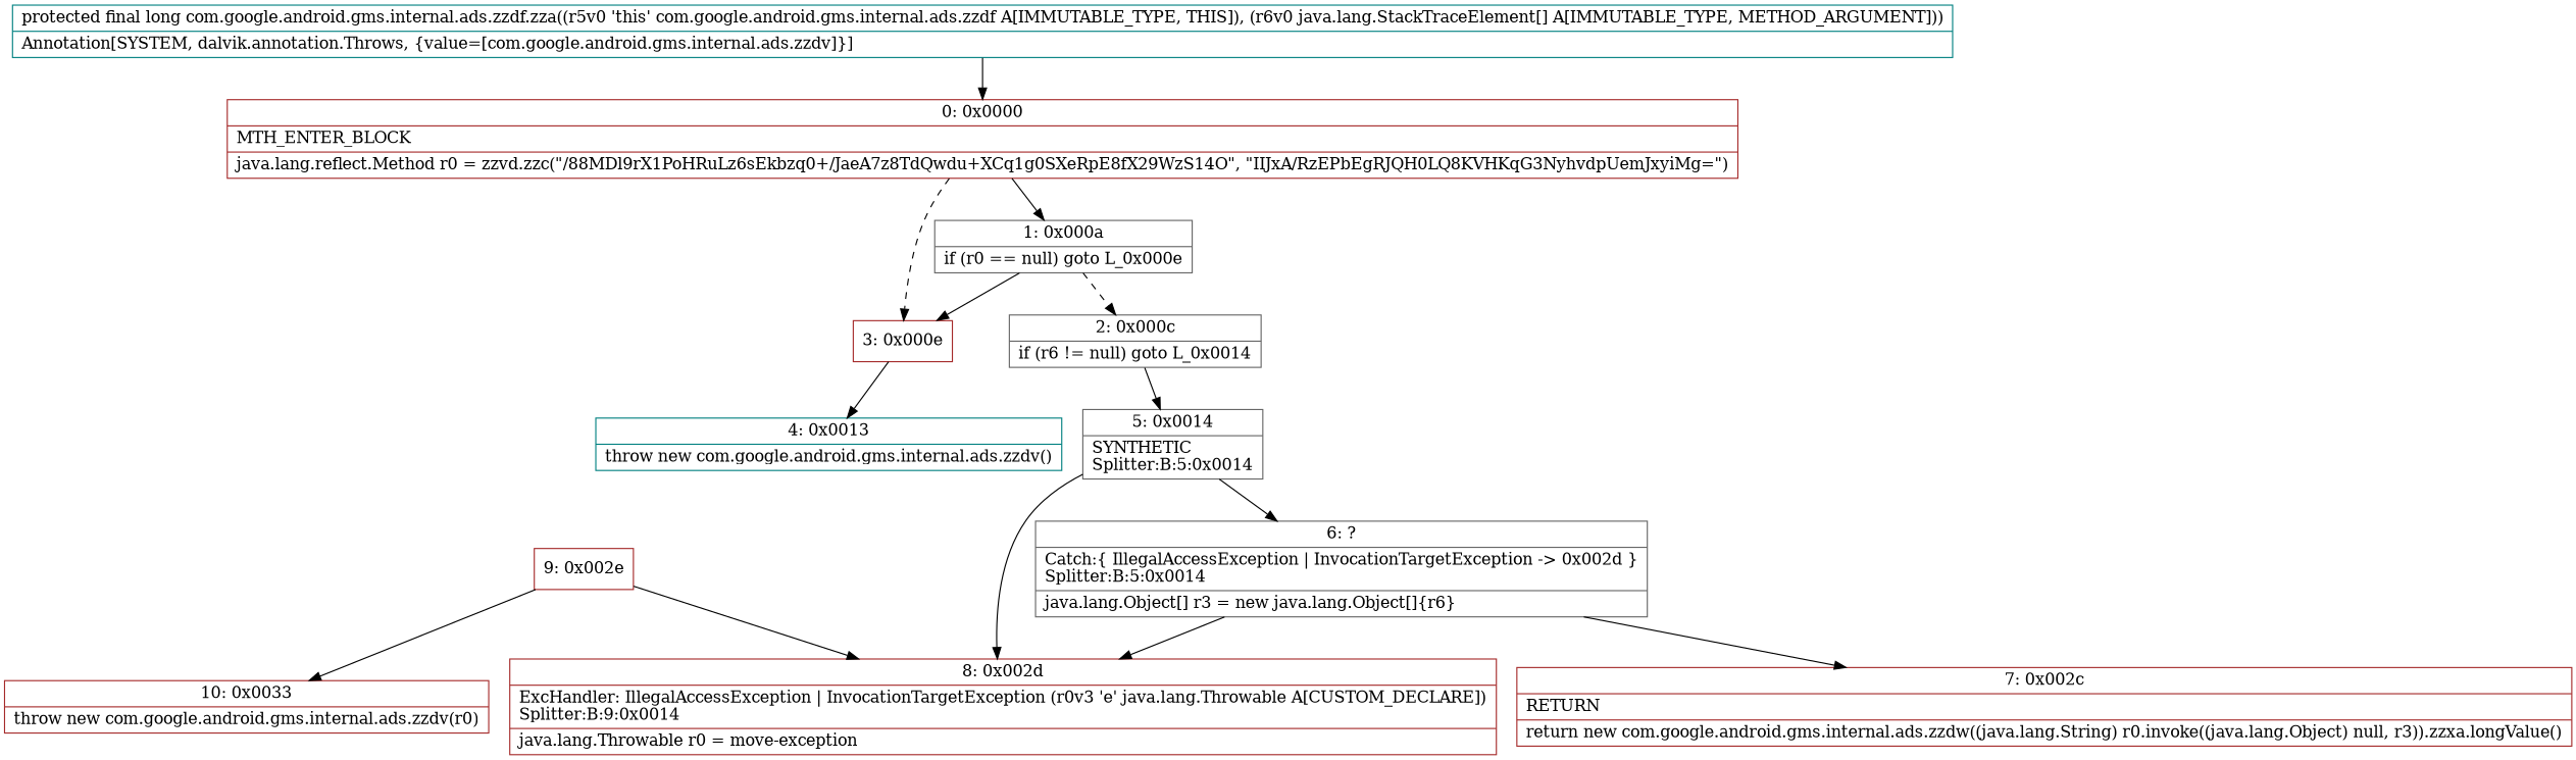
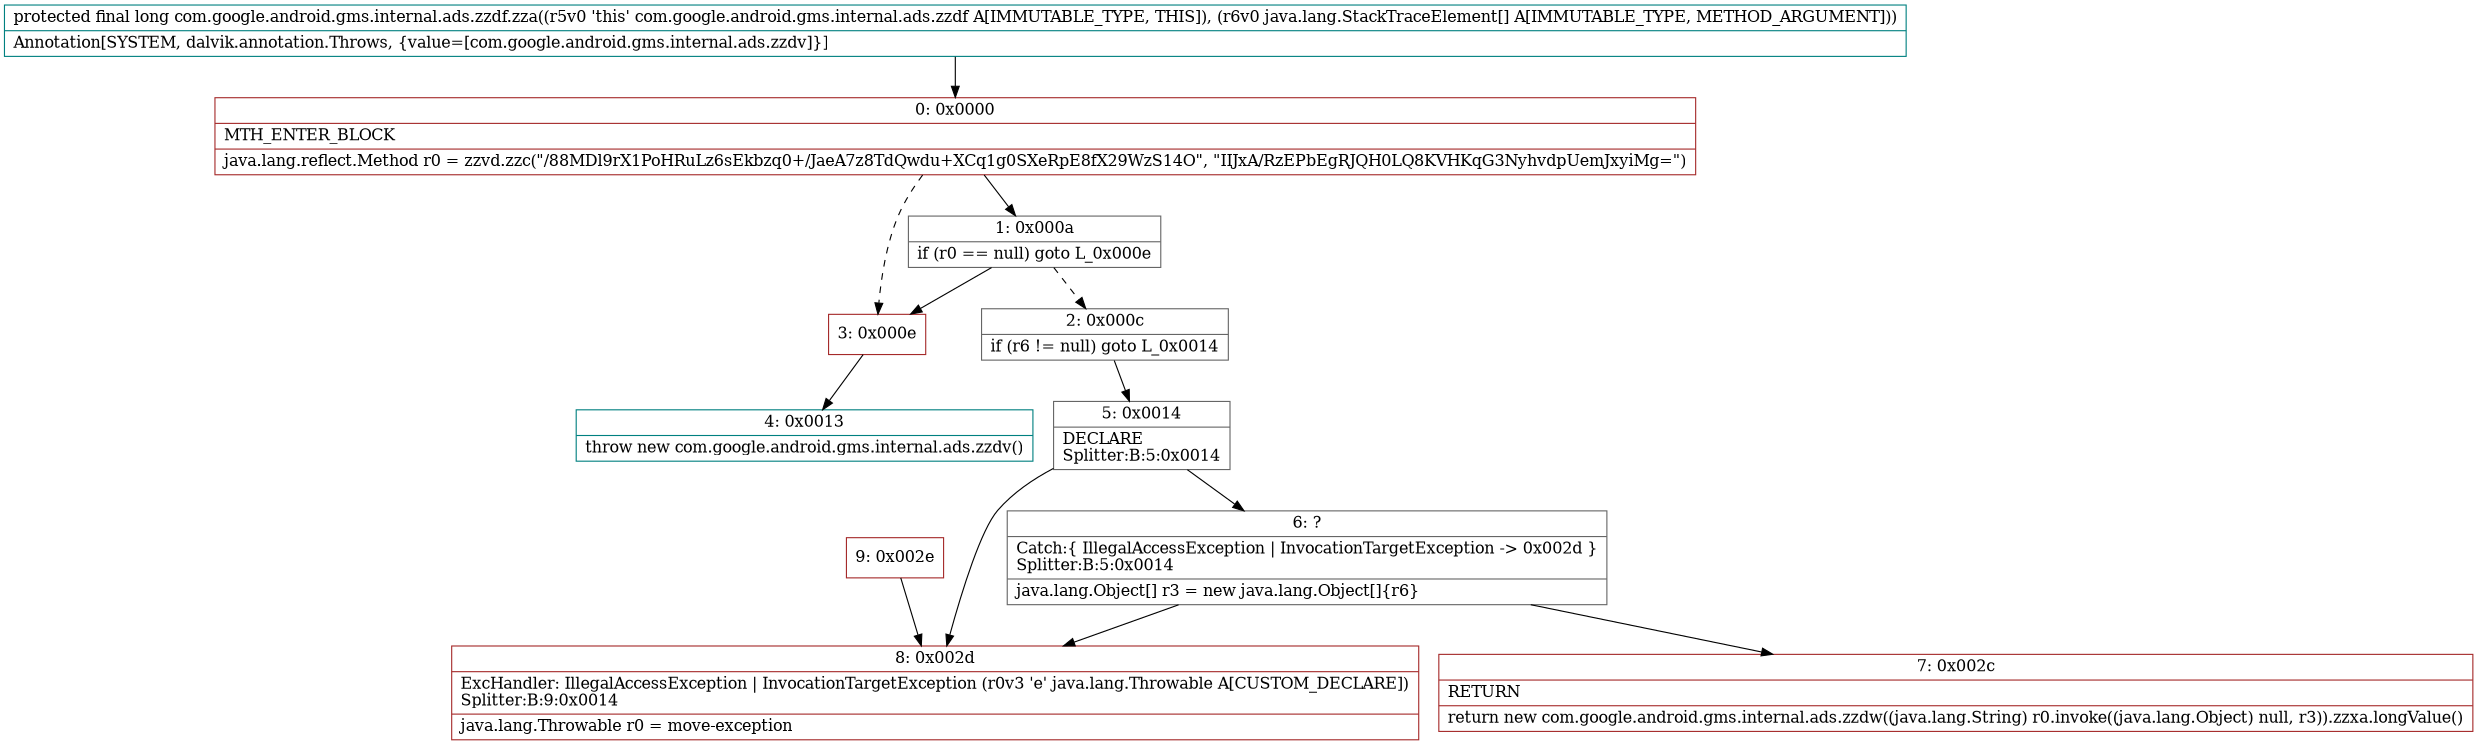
  digraph {
    node [color=brown shape=record]
    n1 [label="{0\:\ 0x0000|MTH_ENTER_BLOCK\l|java.lang.reflect.Method r0 = zzvd.zzc(\"\/88MDl9rX1PoHRuLz6sEkbzq0+\/JaeA7z8TdQwdu+XCq1g0SXeRpE8fX29WzS14O\", \"IIJxA\/RzEPbEgRJQH0LQ8KVHKqG3NyhvdpUemJxyiMg=\")\l}"]
    n2 [color=gray40 label="{1\:\ 0x000a|if (r0 == null) goto L_0x000e\l}"]
    n3 [label="{3\:\ 0x000e}"]
    n4 [color=gray40 label="{2\:\ 0x000c|if (r6 != null) goto L_0x0014\l}"]
-   n5 [color=gray40 label="{5\:\ 0x0014|SYNTHETIC\lSplitter:B:5:0x0014\l}"]
+   n5 [color=gray40 label="{5\:\ 0x0014|DECLARE\lSplitter:B:5:0x0014\l}"]
    n6 [color=teal label="{4\:\ 0x0013|throw new com.google.android.gms.internal.ads.zzdv()\l}"]
    n7 [color=gray40 label="{6\:\ ?|Catch:\{ IllegalAccessException \| InvocationTargetException \-\> 0x002d \}\lSplitter:B:5:0x0014\l|java.lang.Object[] r3 = new java.lang.Object[]\{r6\}\l}"]
    n8 [label="{8\:\ 0x002d|ExcHandler: IllegalAccessException \| InvocationTargetException (r0v3 'e' java.lang.Throwable A[CUSTOM_DECLARE])\lSplitter:B:9:0x0014\l|java.lang.Throwable r0 = move\-exception\l}"]
    n9 [label="{7\:\ 0x002c|RETURN\l|return new com.google.android.gms.internal.ads.zzdw((java.lang.String) r0.invoke((java.lang.Object) null, r3)).zzxa.longValue()\l}"]
    n10 [label="{9\:\ 0x002e}"]
-   n11 [label="{10\:\ 0x0033|throw new com.google.android.gms.internal.ads.zzdv(r0)\l}"]
    n12 [color=teal label="{protected final long com.google.android.gms.internal.ads.zzdf.zza((r5v0 'this' com.google.android.gms.internal.ads.zzdf A[IMMUTABLE_TYPE, THIS]), (r6v0 java.lang.StackTraceElement[] A[IMMUTABLE_TYPE, METHOD_ARGUMENT]))  | Annotation[SYSTEM, dalvik.annotation.Throws, \{value=[com.google.android.gms.internal.ads.zzdv]\}]\l}"]
    n1 -> n2
    n1 -> n3 [style=dashed]
    n2 -> n3
    n2 -> n4 [style=dashed]
    n3 -> n6
    n4 -> n5
    n5 -> n7
    n5 -> n8
    n7 -> n8
    n7 -> n9
    n10 -> n8
-   n10 -> n11
    n12 -> n1
  }
